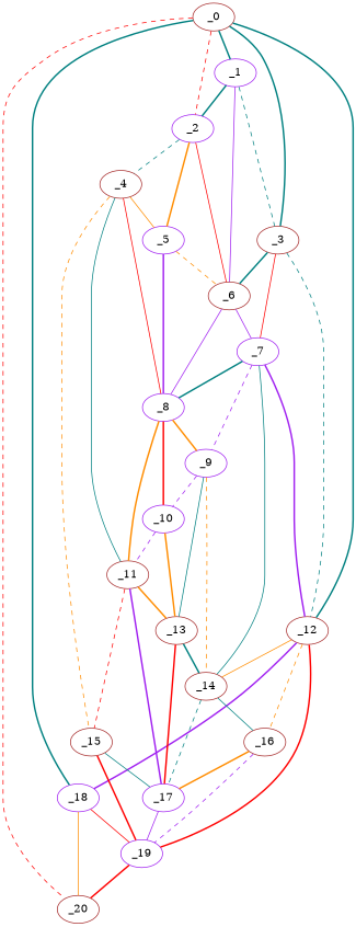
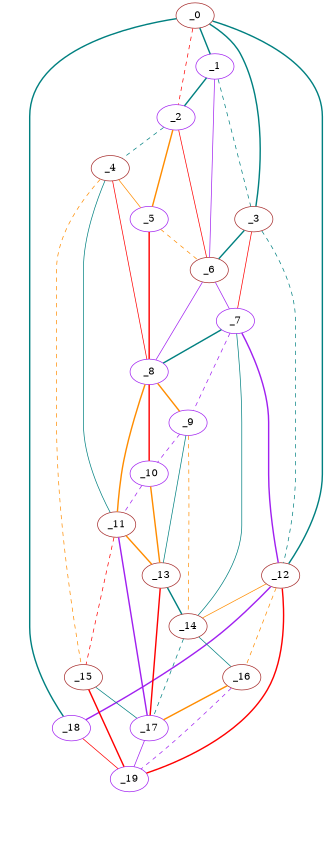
  graph {
    node [color=brown x=35 y=62]
    edge [color=teal style=bold valence=2]
    _0 [x=19 y=15]
    _1 [color=purple y=56]
    _2 [color=purple y=69]
    _3 [x=39 y=50]
    _12 [x=84 y=52]
    _18 [color=purple x=109 y=24]
-   _20 [x=111 y=16]
    _6 [x=43 y=61]
    _4 [x=39 y=81]
    _5 [color=purple x=40 y=74]
    _7 [color=purple x=78]
    _14 [x=86 y=59]
    _16 [x=107 y=53]
    _19 [color=purple x=110 y=31]
    _8 [color=purple x=78 y=79]
    _11 [x=83 y=83]
    _15 [x=105 y=106]
    _9 [color=purple x=82 y=68]
    _17 [color=purple x=107]
    _10 [color=purple x=82 y=76]
    _13 [x=85 y=72]
    _0 -- _1
    _0 -- _2 [color=red style=dashed valence=1]
    _0 -- _3
    _0 -- _12
    _0 -- _18
-   _0 -- _20 [color=red style=dashed valence=1]
    _1 -- _2 [valence=1]
    _1 -- _3 [style=dashed valence=1]
    _1 -- _6 [color=purple style=solid]
    _2 -- _6 [color=red style=solid]
    _2 -- _4 [style=dashed valence=1]
    _2 -- _5 [color=darkorange]
    _3 -- _12 [style=dashed]
    _3 -- _6
    _3 -- _7 [color=red style=solid]
    _12 -- _18 [color=purple]
    _12 -- _14 [color=darkorange style=solid valence=1]
    _12 -- _16 [color=darkorange style=dashed]
    _12 -- _19 [color=red]
-   _18 -- _20 [color=darkorange style=solid]
    _18 -- _19 [color=red style=solid]
    _6 -- _7 [color=purple style=solid]
    _6 -- _8 [color=purple style=solid]
    _4 -- _5 [color=darkorange style=solid]
    _4 -- _8 [color=red style=solid valence=1]
    _4 -- _11 [style=solid]
    _4 -- _15 [color=darkorange style=dashed valence=1]
    _5 -- _6 [color=darkorange style=dashed]
-   _5 -- _8 [color=purple]
+   _5 -- _8 [color=red]
    _7 -- _12 [color=purple]
    _7 -- _14 [style=solid valence=1]
    _7 -- _8 [valence=1]
    _7 -- _9 [color=purple style=dashed]
    _14 -- _16 [style=solid]
    _14 -- _17 [style=dashed valence=1]
    _16 -- _19 [color=purple style=dashed]
    _16 -- _17 [color=darkorange]
-   _19 -- _20 [color=red valence=1]
    _8 -- _11 [color=darkorange]
    _8 -- _9 [color=darkorange valence=1]
    _8 -- _10 [color=red]
    _11 -- _15 [color=red style=dashed valence=1]
    _11 -- _17 [color=purple]
    _11 -- _13 [color=darkorange]
    _15 -- _19 [color=red valence=1]
    _15 -- _17 [style=solid valence=1]
    _9 -- _14 [color=darkorange style=dashed valence=1]
    _9 -- _10 [color=purple style=dashed valence=1]
    _9 -- _13 [style=solid]
    _17 -- _19 [color=purple style=solid valence=1]
    _10 -- _11 [color=purple style=dashed valence=1]
    _10 -- _13 [color=darkorange]
    _13 -- _14
    _13 -- _17 [color=red valence=1]
  }
